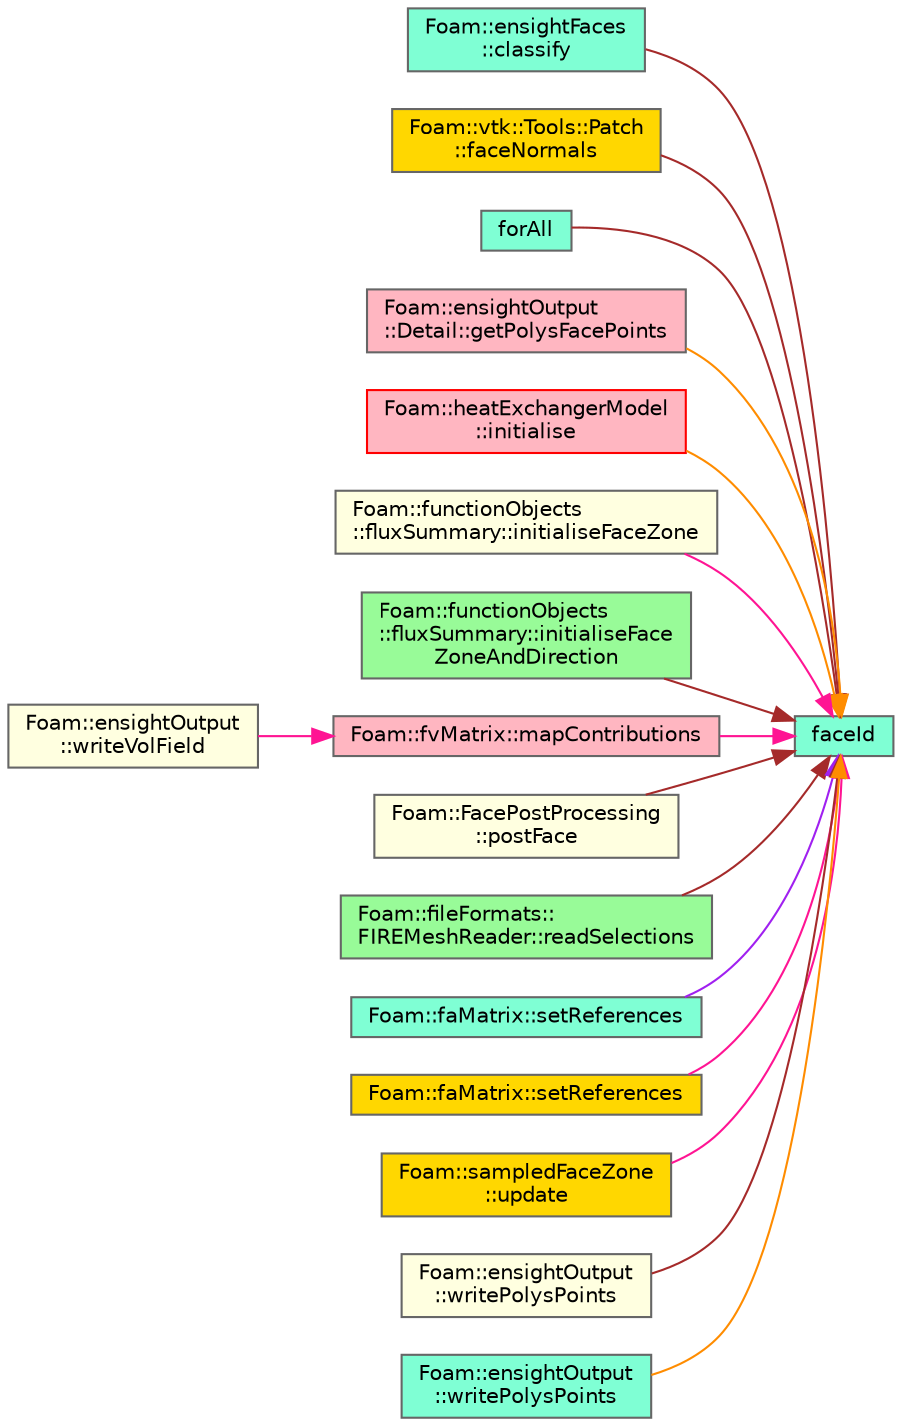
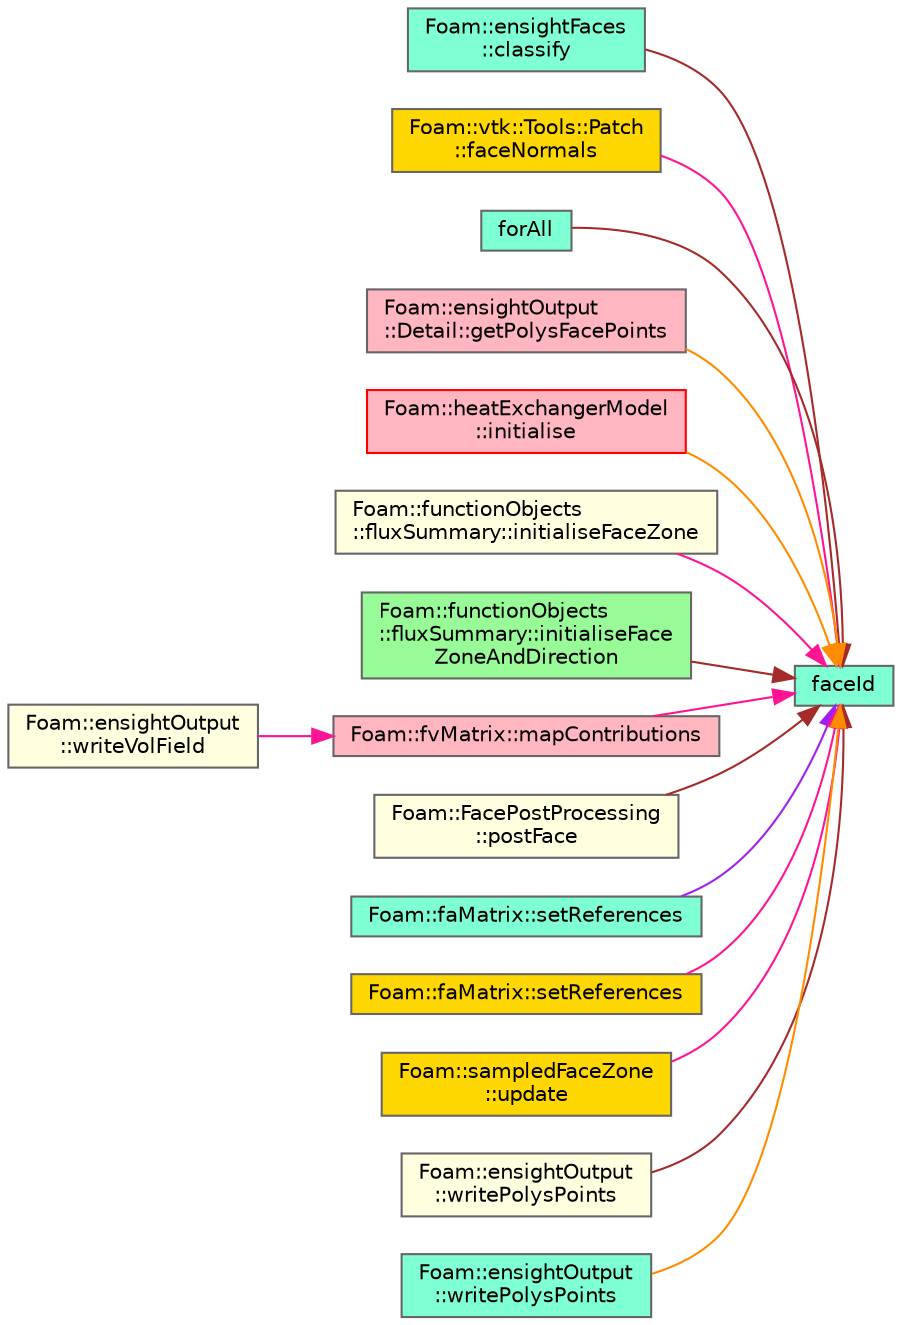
  digraph {
    rankdir=RL
    node [color=grey40 fillcolor=aquamarine fontname=Helvetica fontsize=10 shape=box style=filled]
    edge [color=brown dir=back fontname=Helvetica fontsize=10 labelfontname=Helvetica labelfontsize=10 style=solid]
    n1 [color=gray40 fontcolor=black height=0.2 label=faceId width=0.4]
    n2 [height=0.2 label="Foam::ensightFaces\l::classify" width=0.4]
    n3 [fillcolor=gold height=0.2 label="Foam::vtk::Tools::Patch\l::faceNormals" width=0.4]
    n4 [height=0.2 label=forAll width=0.4]
    n5 [fillcolor=lightpink height=0.2 label="Foam::ensightOutput\l::Detail::getPolysFacePoints" width=0.4]
    n6 [color=red fillcolor=lightpink height=0.2 label="Foam::heatExchangerModel\l::initialise" width=0.4]
    n7 [fillcolor=lightyellow height=0.2 label="Foam::functionObjects\l::fluxSummary::initialiseFaceZone" width=0.4]
    n8 [fillcolor=palegreen height=0.2 label="Foam::functionObjects\l::fluxSummary::initialiseFace\lZoneAndDirection" width=0.4]
    n9 [fillcolor=lightpink height=0.2 label="Foam::fvMatrix::mapContributions" width=0.4]
    n10 [fillcolor=lightyellow height=0.2 label="Foam::FacePostProcessing\l::postFace" width=0.4]
-   n11 [fillcolor=palegreen height=0.2 label="Foam::fileFormats::\lFIREMeshReader::readSelections" width=0.4]
    n12 [height=0.2 label="Foam::faMatrix::setReferences" width=0.4]
    n13 [fillcolor=gold height=0.2 label="Foam::faMatrix::setReferences" width=0.4]
    n14 [fillcolor=gold height=0.2 label="Foam::sampledFaceZone\l::update" width=0.4]
    n15 [fillcolor=lightyellow height=0.2 label="Foam::ensightOutput\l::writePolysPoints" width=0.4]
    n16 [height=0.2 label="Foam::ensightOutput\l::writePolysPoints" width=0.4]
    n17 [fillcolor=lightyellow height=0.2 label="Foam::ensightOutput\l::writeVolField" width=0.4]
    n1 -> n2
-   n1 -> n3
+   n1 -> n3 [color=deeppink]
    n1 -> n4
    n1 -> n5 [color=darkorange]
    n1 -> n6 [color=darkorange]
    n1 -> n7 [color=deeppink]
    n1 -> n8
    n1 -> n9 [color=deeppink]
    n1 -> n10
-   n1 -> n11
    n1 -> n12 [color=purple]
    n1 -> n13 [color=deeppink]
    n1 -> n14 [color=deeppink]
    n1 -> n15
    n1 -> n16 [color=darkorange]
    n9 -> n17 [color=deeppink]
  }
